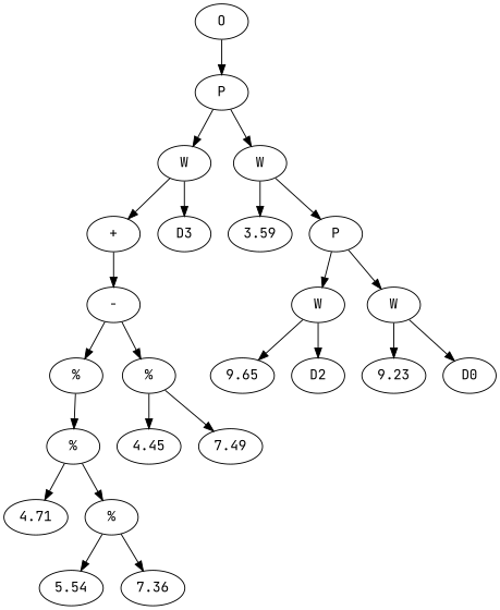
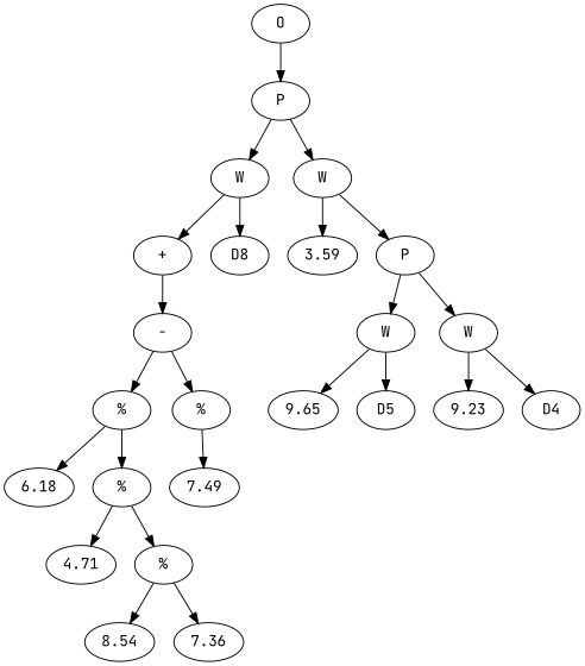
  digraph {
    fontname="JetBrains Mono"
    node [fontname="JetBrains Mono"]
    edge [fontname="JetBrains Mono"]
    n1 [label=O]
    n2 [label=P]
    n3 [label=W]
    n4 [label=W]
    n5 [label="+"]
-   n6 [label=D3]
+   n6 [label=D8]
    n7 [label=3.59]
    n8 [label=P]
    n9 [label="-"]
    n10 [label="%"]
    n11 [label="%"]
+   n12 [label=6.18]
    n13 [label="%"]
-   n14 [label=4.45]
    n15 [label=7.49]
    n16 [label=4.71]
    n17 [label="%"]
-   n18 [label=5.54]
+   n18 [label=8.54]
    n19 [label=7.36]
    n20 [label=W]
    n21 [label=W]
    n22 [label=9.65]
-   n23 [label=D2]
+   n23 [label=D5]
    n24 [label=9.23]
-   n25 [label=D0]
+   n25 [label=D4]
    n1 -> n2
    n2 -> n3
    n2 -> n4
    n3 -> n5
    n3 -> n6
    n4 -> n7
    n4 -> n8
    n5 -> n9
    n8 -> n20
    n8 -> n21
    n9 -> n10
    n9 -> n11
+   n10 -> n12
    n10 -> n13
-   n11 -> n14
    n11 -> n15
    n13 -> n16
    n13 -> n17
    n17 -> n18
    n17 -> n19
    n20 -> n22
    n20 -> n23
    n21 -> n24
    n21 -> n25
  }
